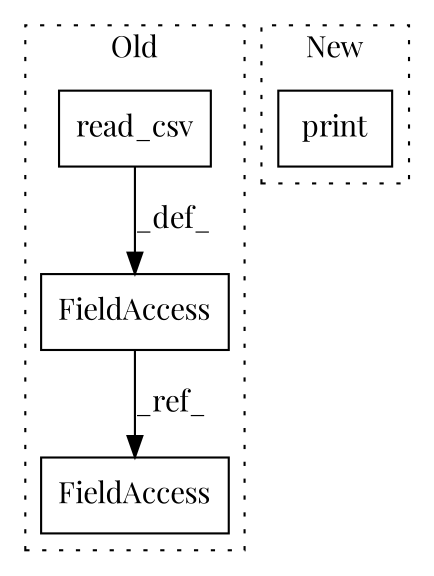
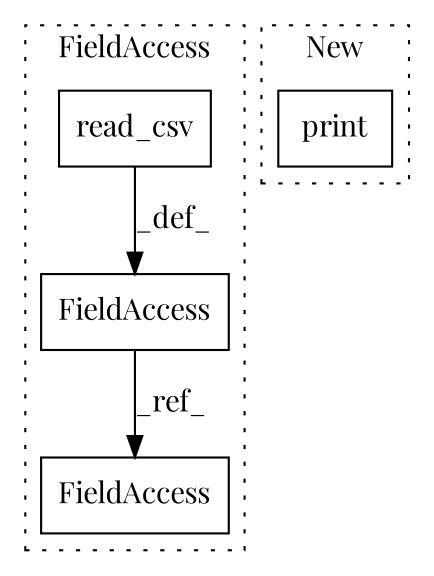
  digraph {
    fontname="Playfair Display"
    node [a=32 l=10 shape=box fontname="Playfair Display"]
    edge [fontname="Playfair Display"]
    n1 [l="9,1" label=read_csv s="774,797"]
    n2 [a=22 label=FieldAccess s=760]
    n3 [a=22 label=FieldAccess s=909]
    n4 [l="6,1" label=print s="544,561"]
    subgraph cluster_1 {
-     label=Old
+     label=FieldAccess
      style=dotted
      n1
      n2
      n3
    }
    subgraph cluster_2 {
      label=New
      style=dotted
      n4
    }
    n1 -> n2 [label=_def_]
    n2 -> n3 [label=_ref_]
  }
